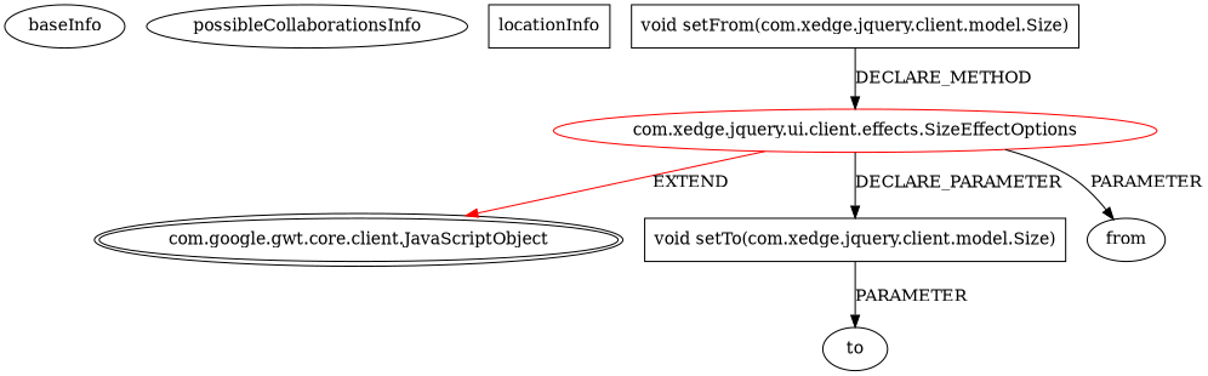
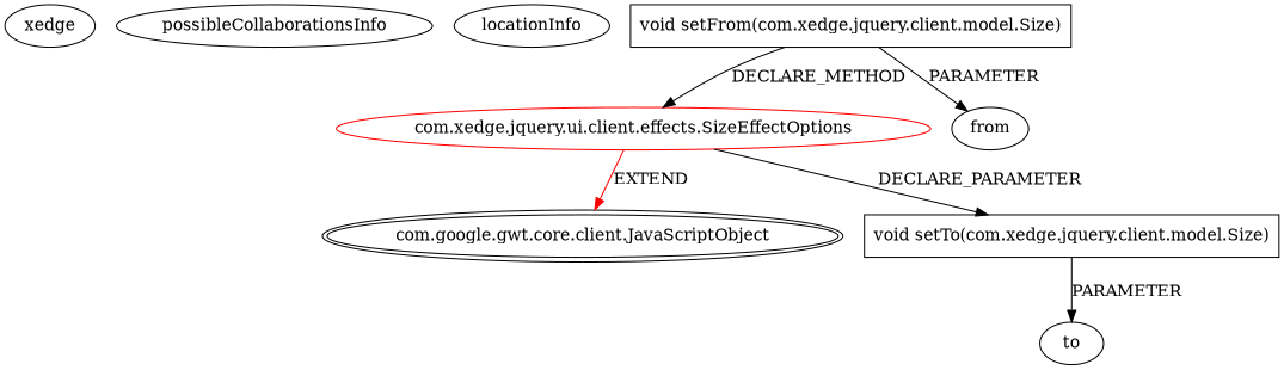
  digraph {
    node [isFrameworkType=false]
-   baseInfo [category=extension_graph graphId=960 isAnonymous=false possibleRelation=true isFrameworkType=""]
+   baseInfo [category=extension_graph graphId=960 isAnonymous=false possibleRelation=true label=xedge isFrameworkType=""]
    possibleCollaborationsInfo [0="960~CLIENT_METHOD_DECLARATION-PARAMETER_DECLARATION-CLIENT_METHOD_DECLARATION-PARAMETER_DECLARATION-~com.google.gwt.core.client.JavaScriptObject ~com.google.gwt.core.client.JavaScriptObject ~false~false" isFrameworkType=""]
-   locationInfo [contextSignature=SizeEffectOptions filePath="/brychcy-gwt-jquery/gwt-jquery-master/src/com/xedge/jquery/ui/client/effects/SizeEffectOptions.java" graphId=960 projectName="brychcy-gwt-jquery" shape=box isFrameworkType=""]
+   locationInfo [contextSignature=SizeEffectOptions filePath="/brychcy-gwt-jquery/gwt-jquery-master/src/com/xedge/jquery/ui/client/effects/SizeEffectOptions.java" graphId=960 projectName="brychcy-gwt-jquery" isFrameworkType=""]
    n4 [color=red label="com.xedge.jquery.ui.client.effects.SizeEffectOptions" vertexType=ROOT_CLIENT_CLASS_DECLARATION]
    n5 [isFrameworkType=true label="com.google.gwt.core.client.JavaScriptObject" peripheries=2 vertexType=FRAMEWORK_CLASS_TYPE]
    n6 [label="void setTo(com.xedge.jquery.client.model.Size)" shape=box vertexType=CLIENT_METHOD_DECLARATION]
    n7 [label="void setFrom(com.xedge.jquery.client.model.Size)" shape=box vertexType=CLIENT_METHOD_DECLARATION]
    n8 [label=from vertexType=PARAMETER_DECLARATION]
    n9 [label=to vertexType=PARAMETER_DECLARATION]
    n4 -> n5 [color=red label=EXTEND]
    n4 -> n6 [label=DECLARE_PARAMETER]
    n6 -> n9 [label=PARAMETER]
    n7 -> n4 [label=DECLARE_METHOD]
-   n4 -> n8 [label=PARAMETER]
+   n7 -> n8 [label=PARAMETER]
  }
